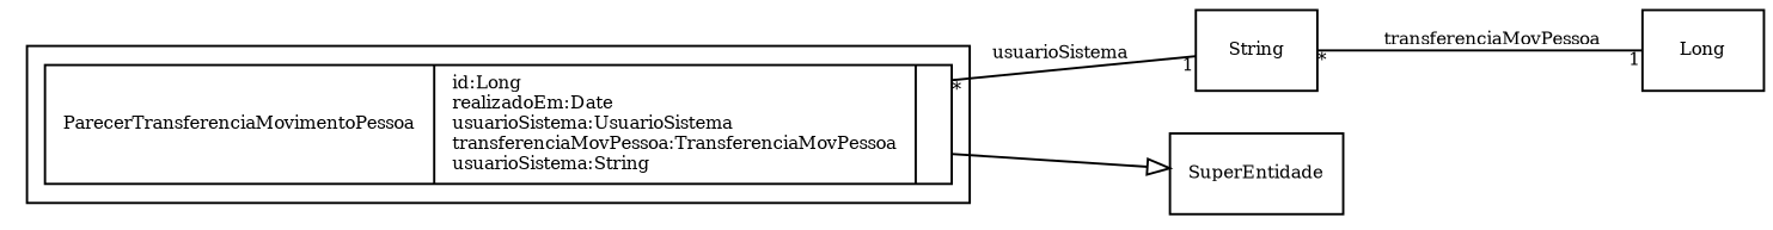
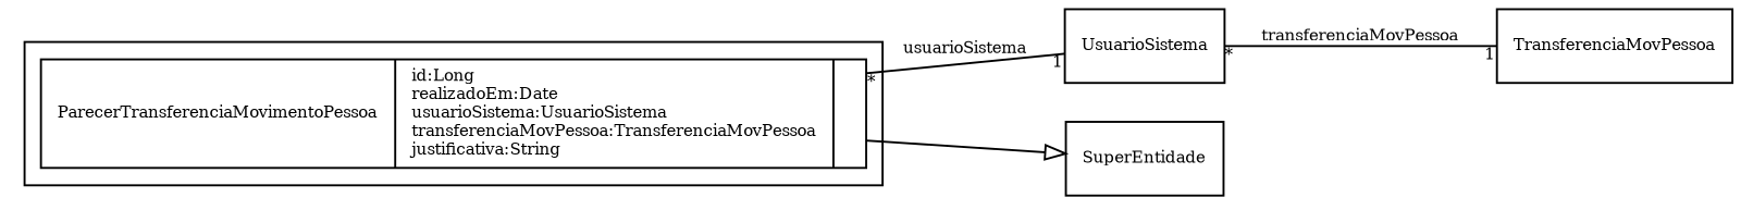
  digraph {
    fontname="Times-Roman"
    fontsize=8
    rankdir=LR
    node [fontname="Times-Roman" fontsize=8 shape=record]
    edge [arrowhead=none fontname="Times-Roman" fontsize=8 headlabel=1 taillabel="*"]
-   n1 [label="{ParecerTransferenciaMovimentoPessoa|id:Long\lrealizadoEm:Date\lusuarioSistema:UsuarioSistema\ltransferenciaMovPessoa:TransferenciaMovPessoa\lusuarioSistema:String\l|\l}"]
-   UsuarioSistema [label=String]
+   n1 [label="{ParecerTransferenciaMovimentoPessoa|id:Long\lrealizadoEm:Date\lusuarioSistema:UsuarioSistema\ltransferenciaMovPessoa:TransferenciaMovPessoa\ljustificativa:String\l|\l}"]
+   UsuarioSistema
    SuperEntidade
-   TransferenciaMovPessoa [label=Long]
+   TransferenciaMovPessoa
    subgraph cluster_1 {
      n1
    }
    n1 -> UsuarioSistema [label=usuarioSistema]
    n1 -> SuperEntidade [arrowhead=empty headlabel="" taillabel=""]
    UsuarioSistema -> TransferenciaMovPessoa [label=transferenciaMovPessoa]
  }
